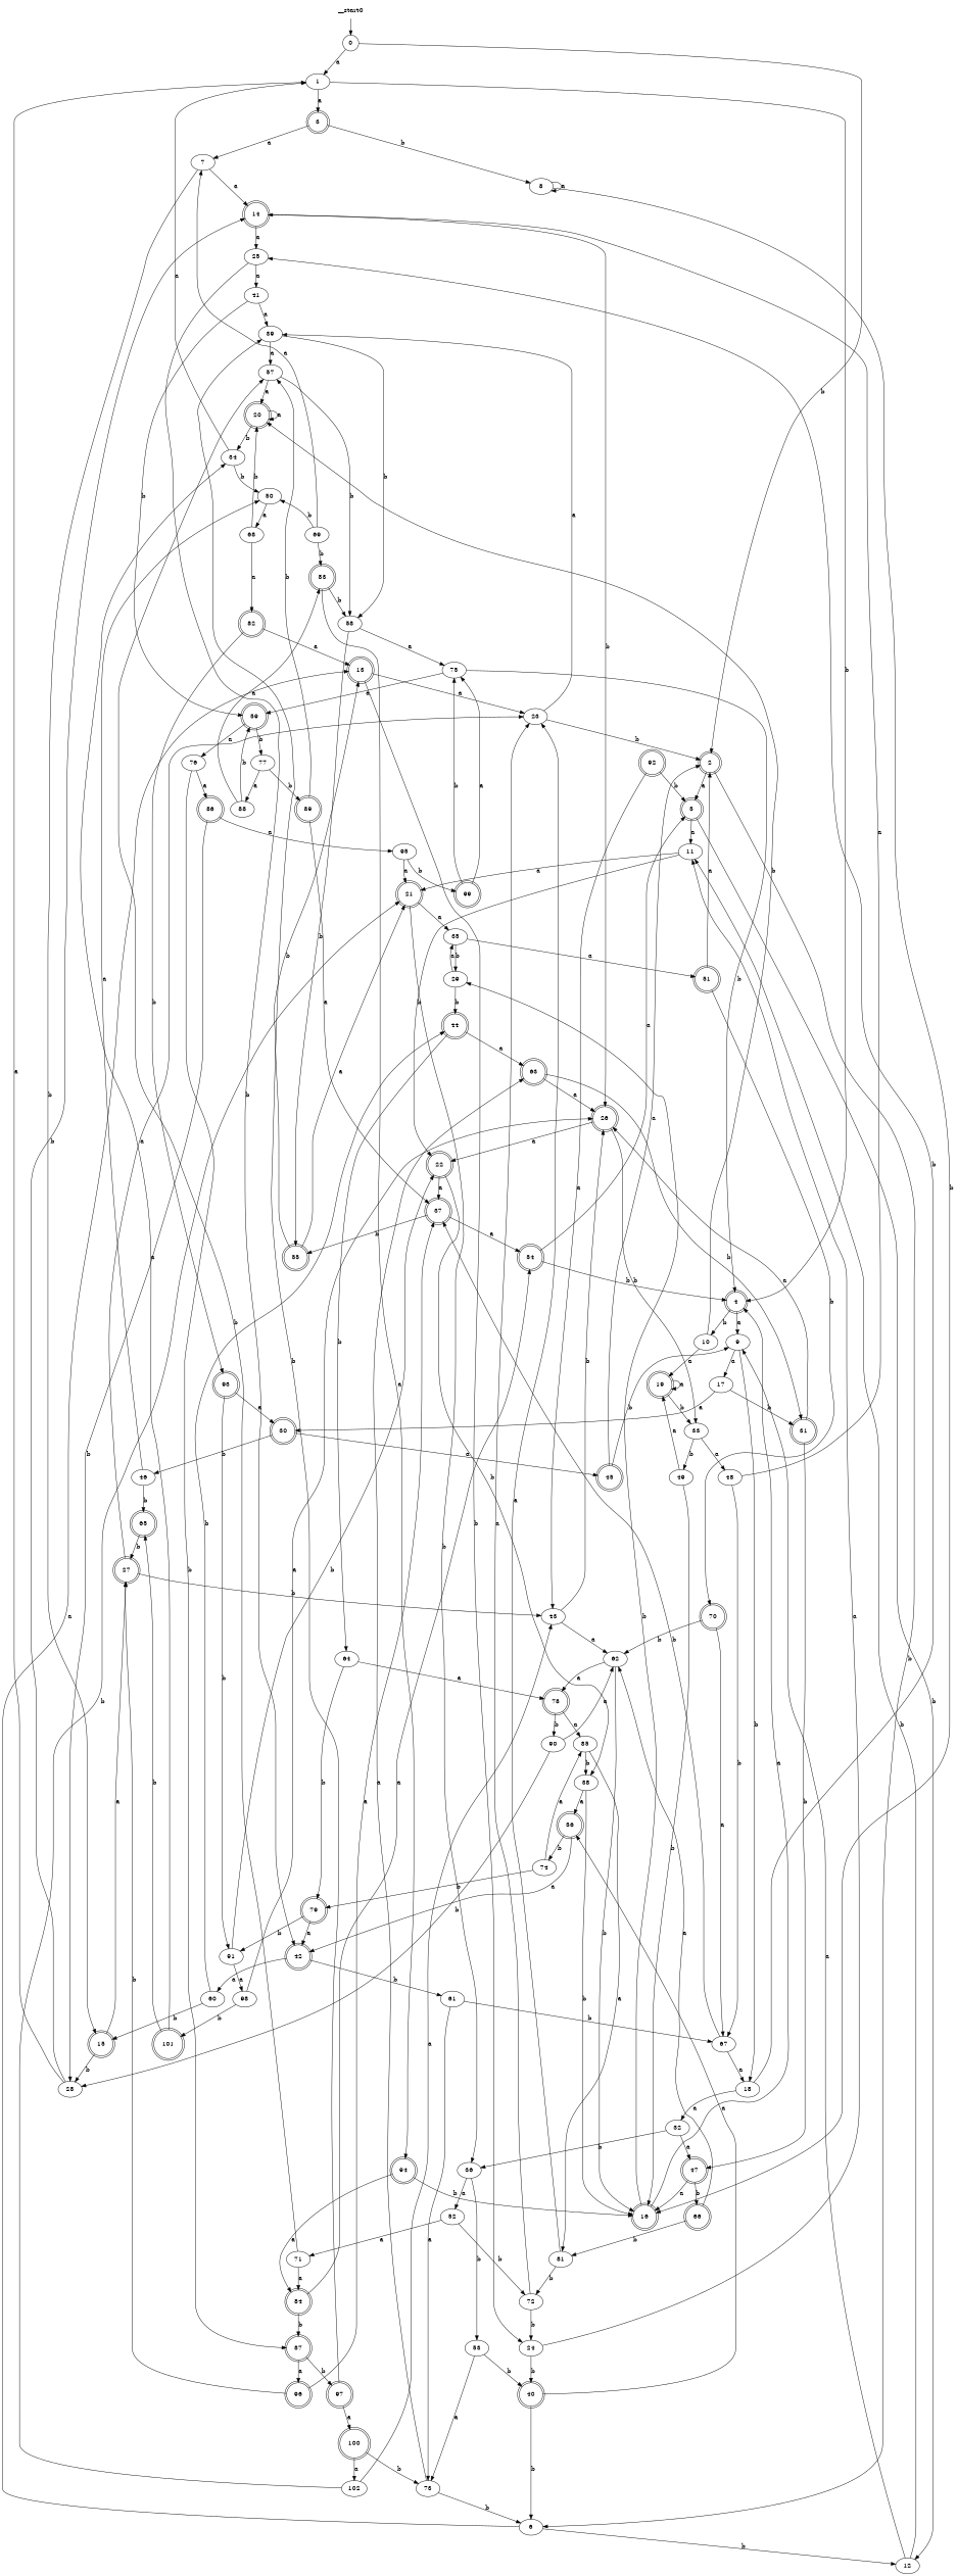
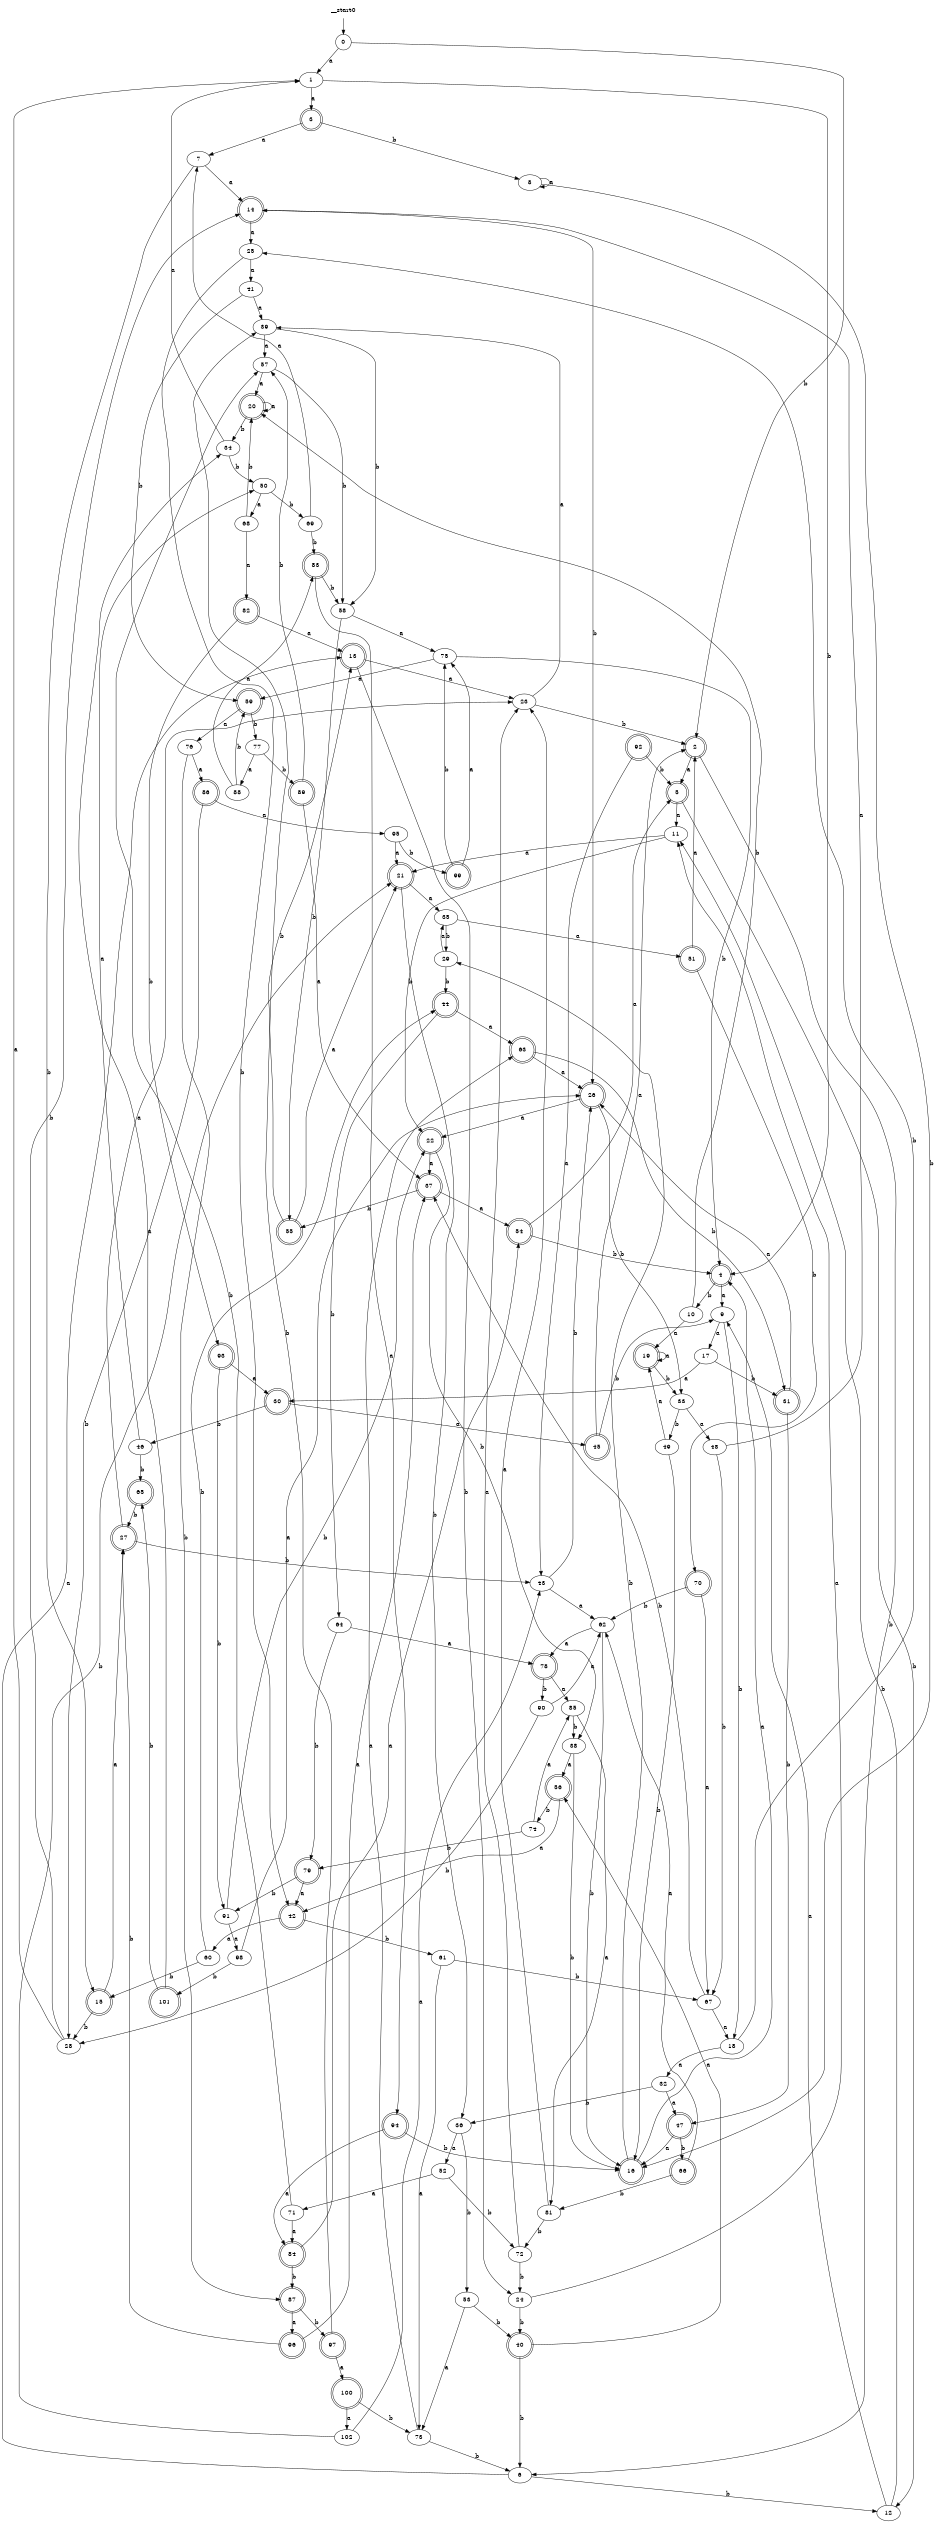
  digraph {
    __start0 [shape=none]
    0 [shape=circle]
    1
    2 [shape=doublecircle]
    3 [shape=doublecircle]
    4 [shape=doublecircle]
    5 [shape=doublecircle]
    6
    7
    8
    9
    10
    11
    12
    13 [shape=doublecircle]
    14 [shape=doublecircle]
    15 [shape=doublecircle]
    16 [shape=doublecircle]
    17
    18
    19 [shape=doublecircle]
    20 [shape=doublecircle]
    21 [shape=doublecircle]
    22 [shape=doublecircle]
    23
    24
    25
    26 [shape=doublecircle]
    27 [shape=doublecircle]
    28
    29
    30 [shape=doublecircle]
    31 [shape=doublecircle]
    32
    33
    34
    35
    36
    37 [shape=doublecircle]
    38
    39
    40 [shape=doublecircle]
    41
    42 [shape=doublecircle]
    43
    44 [shape=doublecircle]
    45 [shape=doublecircle]
    46
    47 [shape=doublecircle]
    48
    49
    50
    51 [shape=doublecircle]
    52
    53
    54 [shape=doublecircle]
    55 [shape=doublecircle]
    56 [shape=doublecircle]
    57
    58
    59 [shape=doublecircle]
    60
    61
    62
    63 [shape=doublecircle]
    64
    65 [shape=doublecircle]
    66 [shape=doublecircle]
    67
    68
    69
    70 [shape=doublecircle]
    71
    72
    73
    74
    75
    76
    77
    78 [shape=doublecircle]
    79 [shape=doublecircle]
    81
    82 [shape=doublecircle]
    83 [shape=doublecircle]
    84 [shape=doublecircle]
    85
    86 [shape=doublecircle]
    87 [shape=doublecircle]
    88
    89 [shape=doublecircle]
    90
    91
    93 [shape=doublecircle]
    94 [shape=doublecircle]
    95
    96 [shape=doublecircle]
    97 [shape=doublecircle]
    98
    92 [shape=doublecircle]
    99 [shape=doublecircle]
    100 [shape=doublecircle]
    101 [shape=doublecircle]
    102
    __start0 -> 0
    0 -> 1 [label=a]
    0 -> 2 [label=b]
    1 -> 3 [label=a]
    1 -> 4 [label=b]
    2 -> 5 [label=a]
    2 -> 6 [label=b]
    3 -> 7 [label=a]
    3 -> 8 [label=b]
    4 -> 9 [label=a]
    4 -> 10 [label=b]
    5 -> 11 [label=a]
    5 -> 12 [label=b]
    6 -> 12 [label=b]
    6 -> 13 [label=a]
    7 -> 14 [label=a]
    7 -> 15 [label=b]
    8 -> 8 [label=a]
    8 -> 16 [label=b]
    9 -> 17 [label=a]
    9 -> 18 [label=b]
    10 -> 19 [label=a]
    10 -> 20 [label=b]
    11 -> 21 [label=a]
    11 -> 22 [label=b]
    12 -> 9 [label=a]
    12 -> 11 [label=b]
    13 -> 23 [label=a]
    13 -> 24 [label=b]
    14 -> 25 [label=a]
    14 -> 26 [label=b]
    15 -> 27 [label=a]
    15 -> 28 [label=b]
    16 -> 4 [label=a]
    16 -> 29 [label=b]
    17 -> 30 [label=a]
    17 -> 31 [label=b]
    18 -> 25 [label=b]
    18 -> 32 [label=a]
    19 -> 19 [label=a]
    19 -> 33 [label=b]
    20 -> 20 [label=a]
    20 -> 34 [label=b]
    21 -> 35 [label=a]
    21 -> 36 [label=b]
    22 -> 37 [label=a]
    22 -> 38 [label=b]
    23 -> 2 [label=b]
    23 -> 39 [label=a]
    24 -> 11 [label=a]
    24 -> 40 [label=b]
    25 -> 41 [label=a]
    25 -> 42 [label=b]
    26 -> 22 [label=a]
    26 -> 33 [label=b]
    27 -> 23 [label=a]
    27 -> 43 [label=b]
    28 -> 1 [label=a]
    28 -> 14 [label=b]
    29 -> 35 [label=a]
    29 -> 44 [label=b]
    30 -> 45 [label=a]
    30 -> 46 [label=b]
    31 -> 26 [label=a]
    31 -> 47 [label=b]
    32 -> 36 [label=b]
    32 -> 47 [label=a]
    33 -> 48 [label=a]
    33 -> 49 [label=b]
    34 -> 1 [label=a]
    34 -> 50 [label=b]
    35 -> 29 [label=b]
    35 -> 51 [label=a]
    36 -> 52 [label=a]
    36 -> 53 [label=b]
    37 -> 54 [label=a]
    37 -> 55 [label=b]
    38 -> 16 [label=b]
    38 -> 56 [label=a]
    39 -> 57 [label=a]
    39 -> 58 [label=b]
    40 -> 6 [label=b]
    40 -> 56 [label=a]
    41 -> 39 [label=a]
    41 -> 59 [label=b]
    42 -> 60 [label=a]
    42 -> 61 [label=b]
    43 -> 26 [label=b]
    43 -> 62 [label=a]
    44 -> 63 [label=a]
    44 -> 64 [label=b]
    45 -> 2 [label=a]
    45 -> 9 [label=b]
    46 -> 50 [label=a]
    46 -> 65 [label=b]
    47 -> 16 [label=a]
    47 -> 66 [label=b]
    48 -> 14 [label=a]
    48 -> 67 [label=b]
    49 -> 16 [label=b]
    49 -> 19 [label=a]
    50 -> 68 [label=a]
-   69 -> 50 [label=b]
+   50 -> 69 [label=b]
    51 -> 2 [label=a]
    51 -> 70 [label=b]
    52 -> 71 [label=a]
    52 -> 72 [label=b]
    53 -> 40 [label=b]
    53 -> 73 [label=a]
    54 -> 4 [label=b]
    54 -> 5 [label=a]
    55 -> 13 [label=b]
    55 -> 21 [label=a]
    56 -> 42 [label=a]
    56 -> 74 [label=b]
    57 -> 20 [label=a]
    57 -> 58 [label=b]
    58 -> 55 [label=b]
    58 -> 75 [label=a]
    59 -> 76 [label=a]
    59 -> 77 [label=b]
    60 -> 15 [label=b]
    60 -> 44 [label=b]
    61 -> 67 [label=b]
    61 -> 73 [label=a]
    62 -> 16 [label=b]
    62 -> 78 [label=a]
    63 -> 26 [label=a]
    63 -> 31 [label=b]
    64 -> 78 [label=a]
    64 -> 79 [label=b]
    65 -> 27 [label=b]
    66 -> 62 [label=a]
    66 -> 81 [label=b]
    67 -> 18 [label=a]
    67 -> 37 [label=b]
    68 -> 20 [label=b]
    68 -> 82 [label=a]
    69 -> 7 [label=a]
    69 -> 83 [label=b]
    70 -> 62 [label=b]
    70 -> 67 [label=a]
    71 -> 57 [label=b]
    71 -> 84 [label=a]
    72 -> 23 [label=a]
    72 -> 24 [label=b]
    73 -> 6 [label=b]
    73 -> 63 [label=a]
    74 -> 79 [label=b]
    74 -> 85 [label=a]
    75 -> 4 [label=b]
    75 -> 59 [label=a]
    76 -> 86 [label=a]
    76 -> 87 [label=b]
    77 -> 88 [label=a]
    77 -> 89 [label=b]
    78 -> 85 [label=a]
    78 -> 90 [label=b]
    79 -> 42 [label=a]
    79 -> 91 [label=b]
    81 -> 23 [label=a]
    81 -> 72 [label=b]
    82 -> 13 [label=a]
    82 -> 93 [label=b]
    83 -> 58 [label=b]
    83 -> 94 [label=a]
    84 -> 54 [label=a]
    84 -> 87 [label=b]
    85 -> 38 [label=b]
    85 -> 81 [label=a]
    86 -> 28 [label=b]
    86 -> 95 [label=a]
    87 -> 96 [label=a]
    87 -> 97 [label=b]
    88 -> 59 [label=b]
    88 -> 83 [label=a]
    89 -> 37 [label=a]
    89 -> 57 [label=b]
    90 -> 28 [label=b]
    90 -> 62 [label=a]
    91 -> 22 [label=b]
    91 -> 98 [label=a]
    93 -> 30 [label=a]
    93 -> 91 [label=b]
    94 -> 16 [label=b]
    94 -> 84 [label=a]
    95 -> 21 [label=a]
    95 -> 99 [label=b]
    96 -> 27 [label=b]
    96 -> 37 [label=a]
    97 -> 39 [label=b]
    97 -> 100 [label=a]
    98 -> 26 [label=a]
    98 -> 101 [label=b]
    92 -> 5 [label=b]
    92 -> 43 [label=a]
    99 -> 75 [label=a]
    99 -> 75 [label=b]
    100 -> 73 [label=b]
    100 -> 102 [label=a]
    101 -> 34 [label=a]
    101 -> 65 [label=b]
    102 -> 21 [label=b]
    102 -> 43 [label=a]
  }
